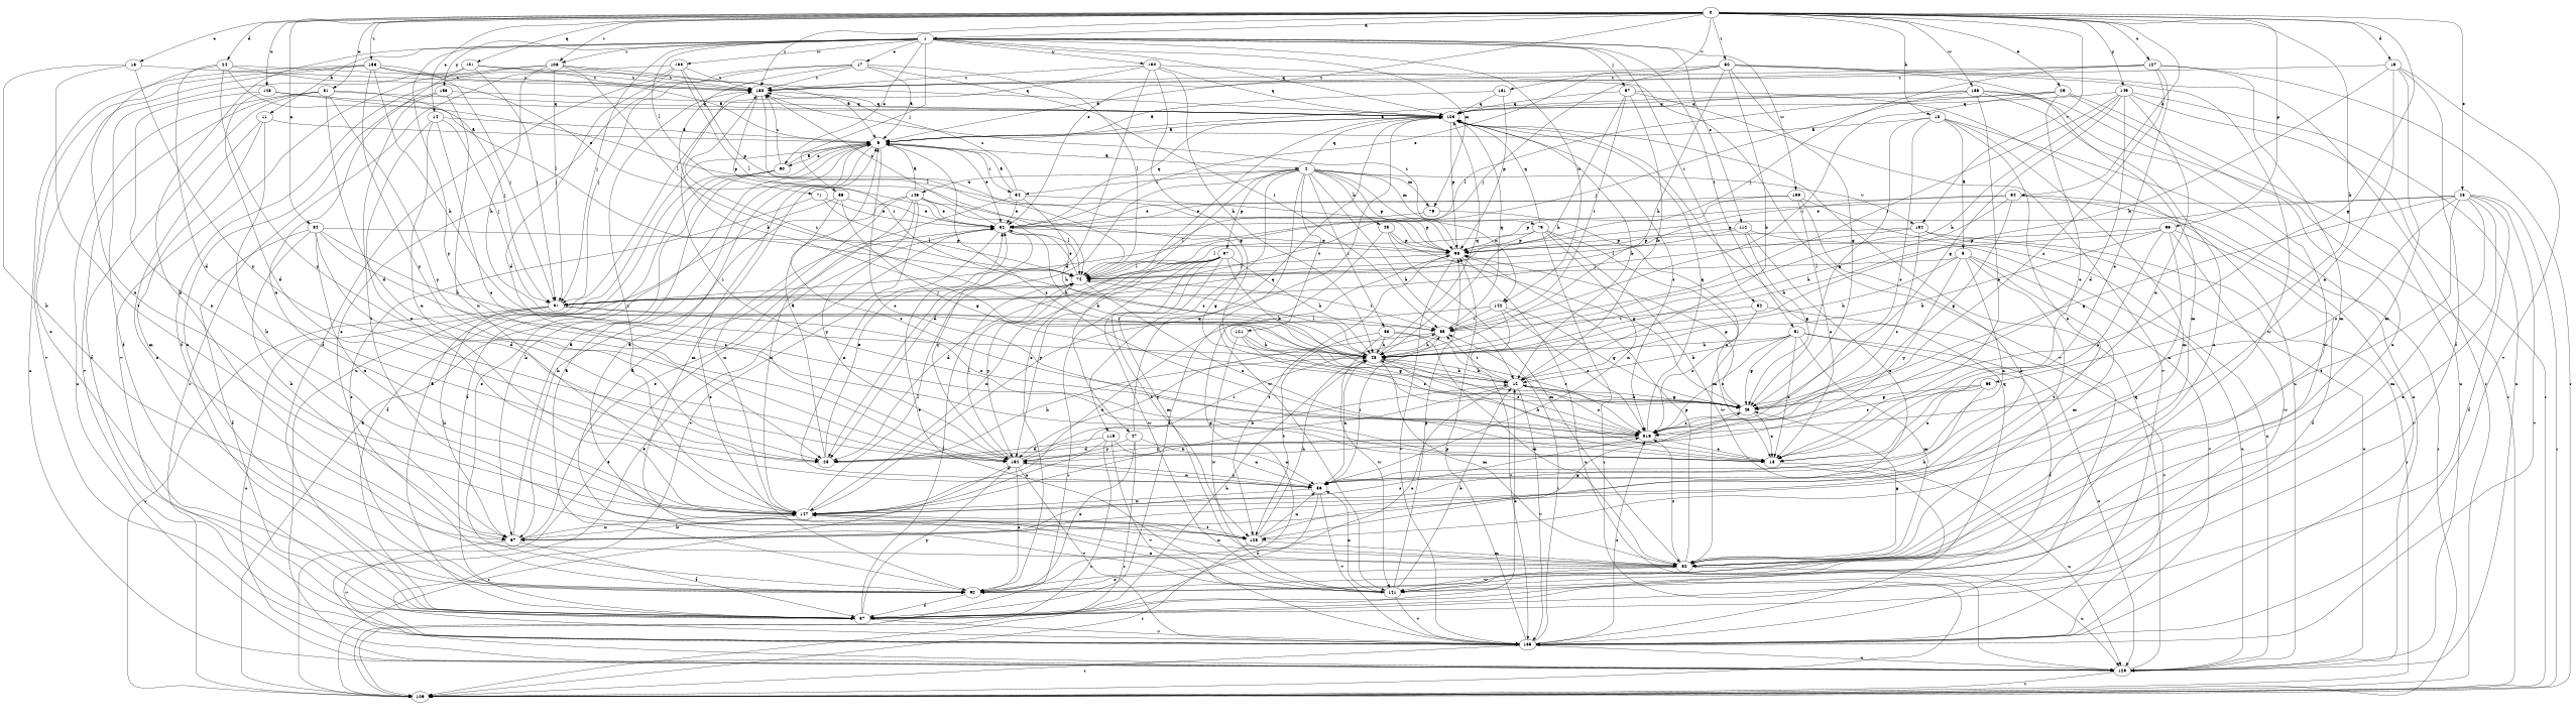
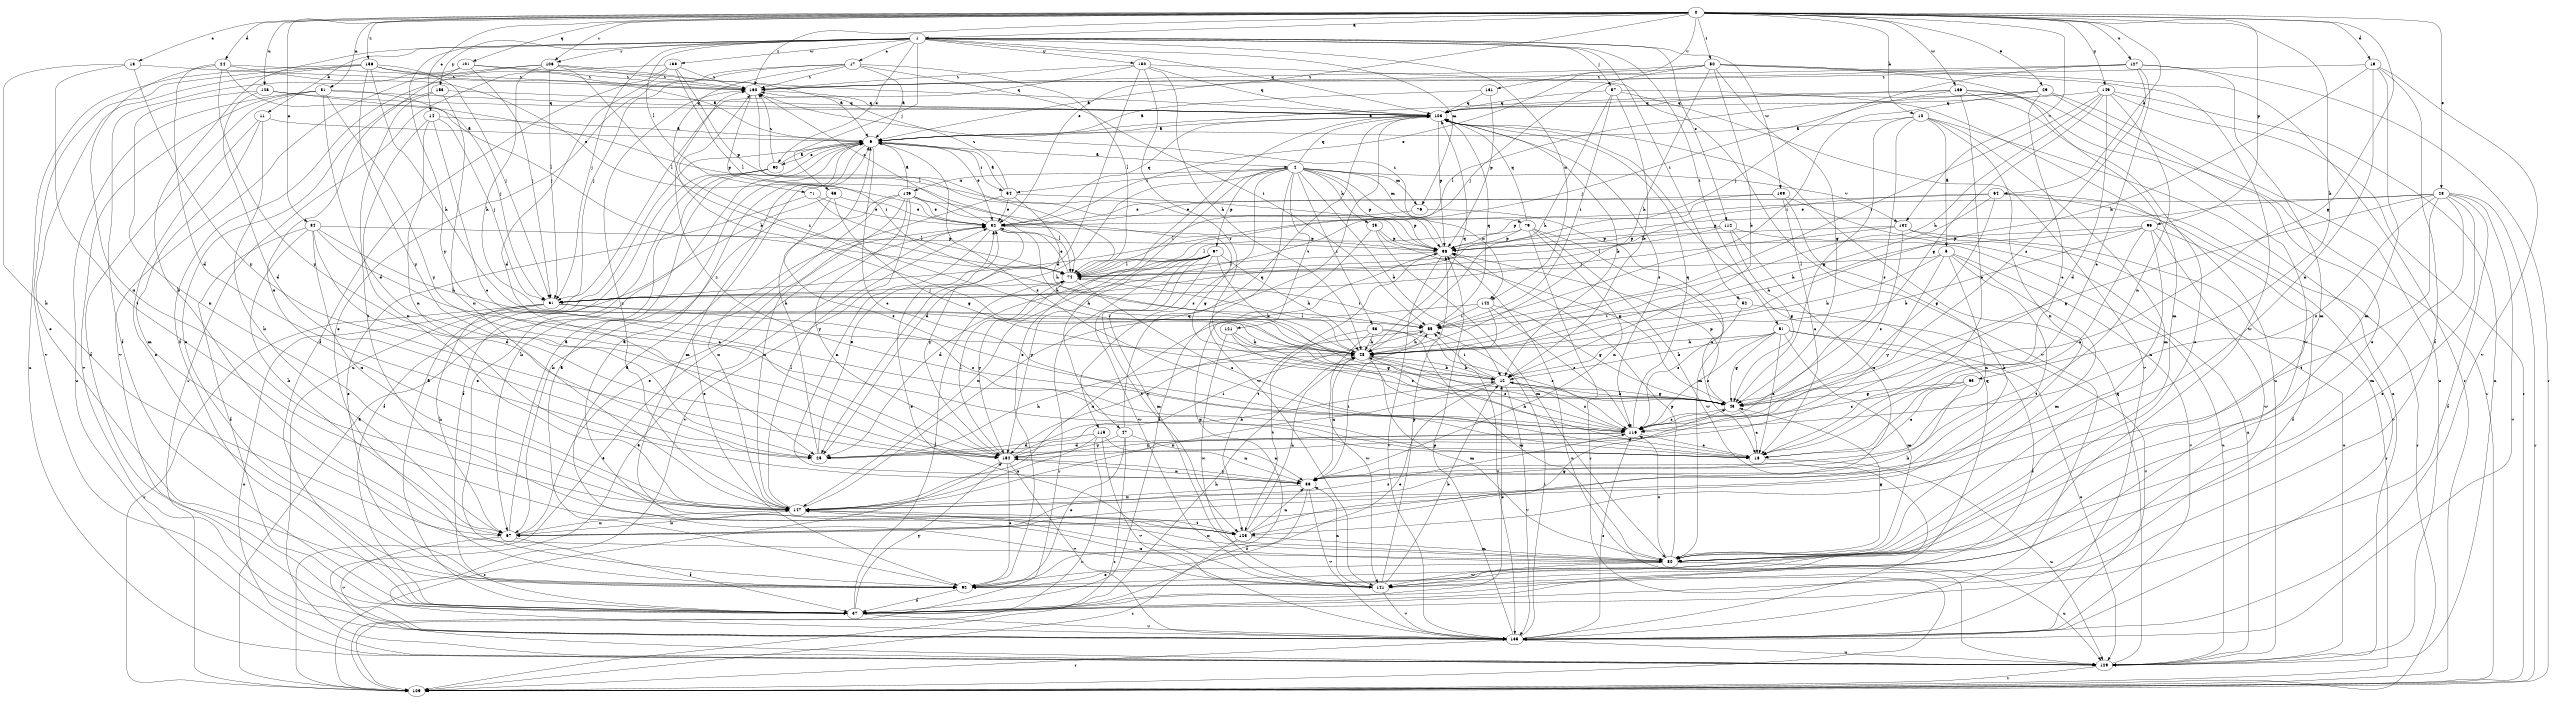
  strict digraph {
    0
    1
    10
    13
    14
    19
    24
    28
    29
    32
    43
    50
    63
    64
    81
    84
    96
    101
    106
    127
    128
    131
    134
    136
    149
    156
    160
    11
    17
    51
    52
    56
    57
    61
    67
    71
    76
    90
    103
    112
    138
    139
    142
    150
    153
    154
    5
    80
    6
-   116 [label=816]
+   116
    129
    147
    123
    86
    18
    48
    135
    37
    25
    74
    98
    92
    109
    55
    12
    141
    2
    45
    47
    53
    54
    79
    97
    115
    121
    146
    0 -> 1 [label=a]
    0 -> 10 [label=b]
    0 -> 13 [label=c]
    0 -> 14 [label=c]
    0 -> 19 [label=d]
    0 -> 24 [label=d]
    0 -> 28 [label=e]
    0 -> 29 [label=e]
    0 -> 32 [label=e]
    0 -> 43 [label=g]
    0 -> 50 [label=i]
    0 -> 63 [label=k]
    0 -> 64 [label=k]
    0 -> 81 [label=n]
    0 -> 84 [label=n]
    0 -> 96 [label=p]
    0 -> 101 [label=q]
    0 -> 106 [label=r]
    0 -> 127 [label=u]
    0 -> 128 [label=u]
    0 -> 131 [label=v]
    0 -> 134 [label=v]
    0 -> 136 [label=w]
    0 -> 149 [label=y]
    0 -> 156 [label=z]
    0 -> 160 [label=z]
    1 -> 106 [label=r]
    1 -> 11 [label=b]
    1 -> 17 [label=c]
    1 -> 51 [label=i]
    1 -> 52 [label=i]
    1 -> 56 [label=j]
    1 -> 57 [label=j]
    1 -> 61 [label=j]
    1 -> 67 [label=k]
    1 -> 71 [label=l]
    1 -> 76 [label=m]
    1 -> 90 [label=o]
    1 -> 103 [label=q]
    1 -> 112 [label=s]
    1 -> 138 [label=w]
    1 -> 139 [label=w]
    1 -> 142 [label=x]
    1 -> 150 [label=y]
    1 -> 153 [label=y]
    1 -> 154 [label=y]
    10 -> 43 [label=g]
    10 -> 5 [label=a]
    10 -> 80 [label=m]
    10 -> 6 [label=a]
    10 -> 116 [label=s]
    10 -> 129 [label=u]
    10 -> 147 [label=x]
    13 -> 160 [label=z]
    13 -> 67 [label=k]
    13 -> 154 [label=y]
    13 -> 123 [label=t]
    14 -> 61 [label=j]
    14 -> 6 [label=a]
    14 -> 147 [label=x]
    14 -> 86 [label=n]
    14 -> 18 [label=c]
    19 -> 160 [label=z]
    19 -> 80 [label=m]
    19 -> 86 [label=n]
    19 -> 48 [label=h]
    19 -> 135 [label=v]
    19 -> 37 [label=f]
    24 -> 32 [label=e]
    24 -> 160 [label=z]
    24 -> 154 [label=y]
    24 -> 147 [label=x]
    24 -> 25 [label=d]
    24 -> 74 [label=l]
    28 -> 32 [label=e]
    28 -> 43 [label=g]
    28 -> 80 [label=m]
    28 -> 116 [label=s]
    28 -> 123 [label=t]
    28 -> 135 [label=v]
    28 -> 37 [label=f]
    28 -> 98 [label=p]
    28 -> 92 [label=o]
    28 -> 109 [label=r]
    29 -> 103 [label=q]
    29 -> 129 [label=u]
    29 -> 18 [label=c]
    29 -> 74 [label=l]
    29 -> 92 [label=o]
    29 -> 55 [label=i]
    32 -> 160 [label=z]
    32 -> 103 [label=q]
    32 -> 154 [label=y]
    32 -> 86 [label=n]
    32 -> 48 [label=h]
    32 -> 98 [label=p]
    43 -> 116 [label=s]
    43 -> 18 [label=c]
    43 -> 98 [label=p]
    43 -> 12 [label=b]
    50 -> 32 [label=e]
    50 -> 43 [label=g]
    50 -> 160 [label=z]
    50 -> 61 [label=j]
    50 -> 80 [label=m]
    50 -> 48 [label=h]
    50 -> 109 [label=r]
    50 -> 12 [label=b]
    50 -> 141 [label=w]
    63 -> 43 [label=g]
    63 -> 67 [label=k]
    63 -> 116 [label=s]
    63 -> 18 [label=c]
    64 -> 32 [label=e]
    64 -> 43 [label=g]
    64 -> 48 [label=h]
    64 -> 135 [label=v]
    64 -> 74 [label=l]
    64 -> 109 [label=r]
    81 -> 61 [label=j]
    81 -> 103 [label=q]
    81 -> 154 [label=y]
    81 -> 129 [label=u]
    81 -> 135 [label=v]
    81 -> 37 [label=f]
    81 -> 25 [label=d]
    84 -> 67 [label=k]
    84 -> 147 [label=x]
    84 -> 18 [label=c]
    84 -> 48 [label=h]
    84 -> 37 [label=f]
    84 -> 25 [label=d]
    84 -> 98 [label=p]
    96 -> 86 [label=n]
    96 -> 18 [label=c]
    96 -> 48 [label=h]
    96 -> 37 [label=f]
    96 -> 98 [label=p]
    96 -> 12 [label=b]
    96 -> 141 [label=w]
    101 -> 160 [label=z]
    101 -> 61 [label=j]
    101 -> 103 [label=q]
    101 -> 147 [label=x]
    101 -> 37 [label=f]
    106 -> 160 [label=z]
    106 -> 61 [label=j]
    106 -> 6 [label=a]
    106 -> 48 [label=h]
    106 -> 135 [label=v]
    106 -> 37 [label=f]
    106 -> 74 [label=l]
    127 -> 160 [label=z]
    127 -> 61 [label=j]
    127 -> 80 [label=m]
    127 -> 6 [label=a]
    127 -> 116 [label=s]
    127 -> 18 [label=c]
    127 -> 109 [label=r]
    128 -> 103 [label=q]
    128 -> 147 [label=x]
    128 -> 25 [label=d]
    128 -> 98 [label=p]
    131 -> 103 [label=q]
    131 -> 6 [label=a]
    131 -> 98 [label=p]
    134 -> 61 [label=j]
    134 -> 116 [label=s]
    134 -> 129 [label=u]
    134 -> 98 [label=p]
    134 -> 109 [label=r]
    136 -> 61 [label=j]
    136 -> 103 [label=q]
    136 -> 6 [label=a]
    136 -> 18 [label=c]
    136 -> 92 [label=o]
    136 -> 109 [label=r]
    136 -> 141 [label=w]
    149 -> 43 [label=g]
    149 -> 103 [label=q]
    149 -> 129 [label=u]
    149 -> 86 [label=n]
    149 -> 48 [label=h]
    149 -> 25 [label=d]
    149 -> 109 [label=r]
    149 -> 55 [label=i]
    156 -> 160 [label=z]
    156 -> 61 [label=j]
    156 -> 154 [label=y]
    156 -> 6 [label=a]
    156 -> 129 [label=u]
    156 -> 48 [label=h]
    156 -> 135 [label=v]
    156 -> 92 [label=o]
    160 -> 103 [label=q]
    160 -> 74 [label=l]
    160 -> 55 [label=i]
    11 -> 67 [label=k]
    11 -> 80 [label=m]
    11 -> 6 [label=a]
    11 -> 92 [label=o]
    17 -> 160 [label=z]
    17 -> 61 [label=j]
    17 -> 6 [label=a]
    17 -> 74 [label=l]
    17 -> 92 [label=o]
    17 -> 55 [label=i]
    17 -> 12 [label=b]
    51 -> 43 [label=g]
    51 -> 80 [label=m]
    51 -> 116 [label=s]
    51 -> 129 [label=u]
    51 -> 18 [label=c]
    51 -> 48 [label=h]
    51 -> 37 [label=f]
    51 -> 12 [label=b]
    52 -> 116 [label=s]
    52 -> 135 [label=v]
    52 -> 55 [label=i]
    56 -> 32 [label=e]
    56 -> 43 [label=g]
    56 -> 116 [label=s]
    56 -> 37 [label=f]
    57 -> 103 [label=q]
    57 -> 129 [label=u]
    57 -> 48 [label=h]
    57 -> 135 [label=v]
    57 -> 55 [label=i]
    57 -> 12 [label=b]
    61 -> 67 [label=k]
    61 -> 116 [label=s]
    61 -> 129 [label=u]
    61 -> 109 [label=r]
    61 -> 55 [label=i]
    67 -> 32 [label=e]
    67 -> 6 [label=a]
    67 -> 116 [label=s]
    67 -> 147 [label=x]
    67 -> 135 [label=v]
    67 -> 37 [label=f]
    71 -> 32 [label=e]
    71 -> 74 [label=l]
    71 -> 92 [label=o]
    76 -> 80 [label=m]
    76 -> 74 [label=l]
    90 -> 160 [label=z]
    90 -> 67 [label=k]
    90 -> 6 [label=a]
    90 -> 37 [label=f]
    90 -> 92 [label=o]
    103 -> 6 [label=a]
    103 -> 116 [label=s]
    103 -> 98 [label=p]
    103 -> 92 [label=o]
    103 -> 12 [label=b]
    112 -> 43 [label=g]
    112 -> 129 [label=u]
    112 -> 147 [label=x]
    112 -> 74 [label=l]
    112 -> 98 [label=p]
    138 -> 160 [label=z]
    138 -> 37 [label=f]
    138 -> 25 [label=d]
    138 -> 74 [label=l]
    138 -> 98 [label=p]
    138 -> 109 [label=r]
    139 -> 32 [label=e]
    139 -> 67 [label=k]
    139 -> 129 [label=u]
    139 -> 18 [label=c]
    139 -> 98 [label=p]
    142 -> 43 [label=g]
    142 -> 116 [label=s]
    142 -> 147 [label=x]
    142 -> 135 [label=v]
    142 -> 55 [label=i]
-   150 -> 43 [label=g]
+   150 -> 43 [label=r]
    150 -> 160 [label=z]
    150 -> 103 [label=q]
    150 -> 129 [label=u]
    150 -> 48 [label=h]
    150 -> 135 [label=v]
    150 -> 25 [label=d]
    153 -> 103 [label=q]
    153 -> 147 [label=x]
    153 -> 123 [label=t]
    153 -> 92 [label=o]
    154 -> 86 [label=n]
    154 -> 135 [label=v]
    154 -> 74 [label=l]
    154 -> 92 [label=o]
    154 -> 109 [label=r]
    154 -> 55 [label=i]
    154 -> 12 [label=b]
    5 -> 154 [label=y]
    5 -> 80 [label=m]
    5 -> 123 [label=t]
    5 -> 86 [label=n]
    5 -> 48 [label=h]
    5 -> 135 [label=v]
    5 -> 74 [label=l]
    80 -> 43 [label=g]
    80 -> 116 [label=s]
    80 -> 129 [label=u]
    80 -> 147 [label=x]
    80 -> 98 [label=p]
    80 -> 92 [label=o]
    80 -> 141 [label=w]
    6 -> 32 [label=e]
    6 -> 90 [label=o]
    6 -> 80 [label=m]
    6 -> 116 [label=s]
    6 -> 18 [label=c]
    6 -> 2 [label=a]
    6 -> 54 [label=i]
    116 -> 103 [label=q]
    116 -> 154 [label=y]
    116 -> 18 [label=c]
    116 -> 25 [label=d]
    129 -> 32 [label=e]
    129 -> 103 [label=q]
    129 -> 109 [label=r]
    147 -> 160 [label=z]
    147 -> 67 [label=k]
    147 -> 103 [label=q]
    147 -> 123 [label=t]
-   147 -> 74 [label=l]
+   147 -> 32 [label=l]
    123 -> 43 [label=g]
    123 -> 80 [label=m]
    123 -> 6 [label=a]
    123 -> 86 [label=n]
    123 -> 48 [label=h]
    123 -> 109 [label=r]
    86 -> 154 [label=y]
    86 -> 147 [label=x]
    86 -> 135 [label=v]
    86 -> 37 [label=f]
    86 -> 55 [label=i]
    18 -> 160 [label=z]
    18 -> 129 [label=u]
    18 -> 48 [label=h]
    48 -> 160 [label=z]
    48 -> 103 [label=q]
    48 -> 80 [label=m]
    48 -> 116 [label=s]
    48 -> 86 [label=n]
    48 -> 74 [label=l]
    48 -> 12 [label=b]
    135 -> 103 [label=q]
    135 -> 116 [label=s]
    135 -> 129 [label=u]
    135 -> 98 [label=p]
    135 -> 109 [label=r]
    135 -> 55 [label=i]
    37 -> 154 [label=y]
    37 -> 6 [label=a]
    37 -> 48 [label=h]
    37 -> 135 [label=v]
    37 -> 74 [label=l]
    37 -> 12 [label=b]
    25 -> 32 [label=e]
-   25 -> 6 [label=a]
+   25 -> 6 [label=h]
    25 -> 48 [label=h]
    74 -> 32 [label=e]
    74 -> 61 [label=j]
    74 -> 154 [label=y]
    74 -> 18 [label=c]
    74 -> 55 [label=i]
    98 -> 160 [label=z]
    98 -> 129 [label=u]
    98 -> 123 [label=t]
    98 -> 135 [label=v]
    98 -> 74 [label=l]
    92 -> 6 [label=a]
    92 -> 37 [label=f]
    92 -> 98 [label=p]
    109 -> 32 [label=e]
    109 -> 6 [label=a]
    55 -> 103 [label=q]
    55 -> 154 [label=y]
    55 -> 48 [label=h]
    12 -> 43 [label=g]
    12 -> 116 [label=s]
    12 -> 147 [label=x]
    12 -> 48 [label=h]
    12 -> 135 [label=v]
    12 -> 92 [label=o]
    12 -> 55 [label=i]
    141 -> 32 [label=e]
    141 -> 6 [label=a]
    141 -> 147 [label=x]
    141 -> 86 [label=n]
    141 -> 135 [label=v]
    141 -> 98 [label=p]
    141 -> 12 [label=b]
    2 -> 134 [label=v]
    2 -> 76 [label=m]
    2 -> 103 [label=q]
    2 -> 142 [label=x]
    2 -> 25 [label=d]
    2 -> 98 [label=p]
    2 -> 12 [label=b]
    2 -> 141 [label=w]
    2 -> 45 [label=h]
    2 -> 47 [label=h]
    2 -> 53 [label=i]
    2 -> 54 [label=i]
    2 -> 79 [label=m]
    2 -> 97 [label=p]
    2 -> 115 [label=s]
    2 -> 121 [label=t]
    2 -> 146 [label=x]
    45 -> 43 [label=g]
    45 -> 80 [label=m]
    45 -> 37 [label=f]
    45 -> 98 [label=p]
    47 -> 103 [label=q]
    47 -> 154 [label=y]
    47 -> 86 [label=n]
    47 -> 92 [label=o]
    47 -> 109 [label=r]
    53 -> 80 [label=m]
    53 -> 116 [label=s]
    53 -> 123 [label=t]
    53 -> 48 [label=h]
    53 -> 141 [label=w]
    54 -> 32 [label=e]
    54 -> 160 [label=z]
    54 -> 6 [label=a]
    54 -> 147 [label=x]
    54 -> 48 [label=h]
    54 -> 98 [label=p]
    79 -> 103 [label=q]
    79 -> 86 [label=n]
    79 -> 18 [label=c]
    79 -> 74 [label=l]
    79 -> 98 [label=p]
    79 -> 109 [label=r]
    79 -> 141 [label=w]
    97 -> 154 [label=y]
    97 -> 80 [label=m]
    97 -> 147 [label=x]
    97 -> 123 [label=t]
    97 -> 48 [label=h]
    97 -> 25 [label=d]
    97 -> 74 [label=l]
    97 -> 109 [label=r]
    97 -> 12 [label=b]
    97 -> 141 [label=w]
    115 -> 147 [label=x]
    115 -> 86 [label=n]
    115 -> 135 [label=v]
    115 -> 25 [label=d]
    115 -> 109 [label=r]
    121 -> 43 [label=g]
    121 -> 116 [label=s]
    121 -> 48 [label=h]
    121 -> 141 [label=w]
    146 -> 32 [label=e]
    146 -> 43 [label=g]
    146 -> 67 [label=k]
    146 -> 154 [label=y]
    146 -> 6 [label=a]
    146 -> 147 [label=x]
    146 -> 135 [label=v]
    146 -> 74 [label=l]
    146 -> 92 [label=o]
  }
